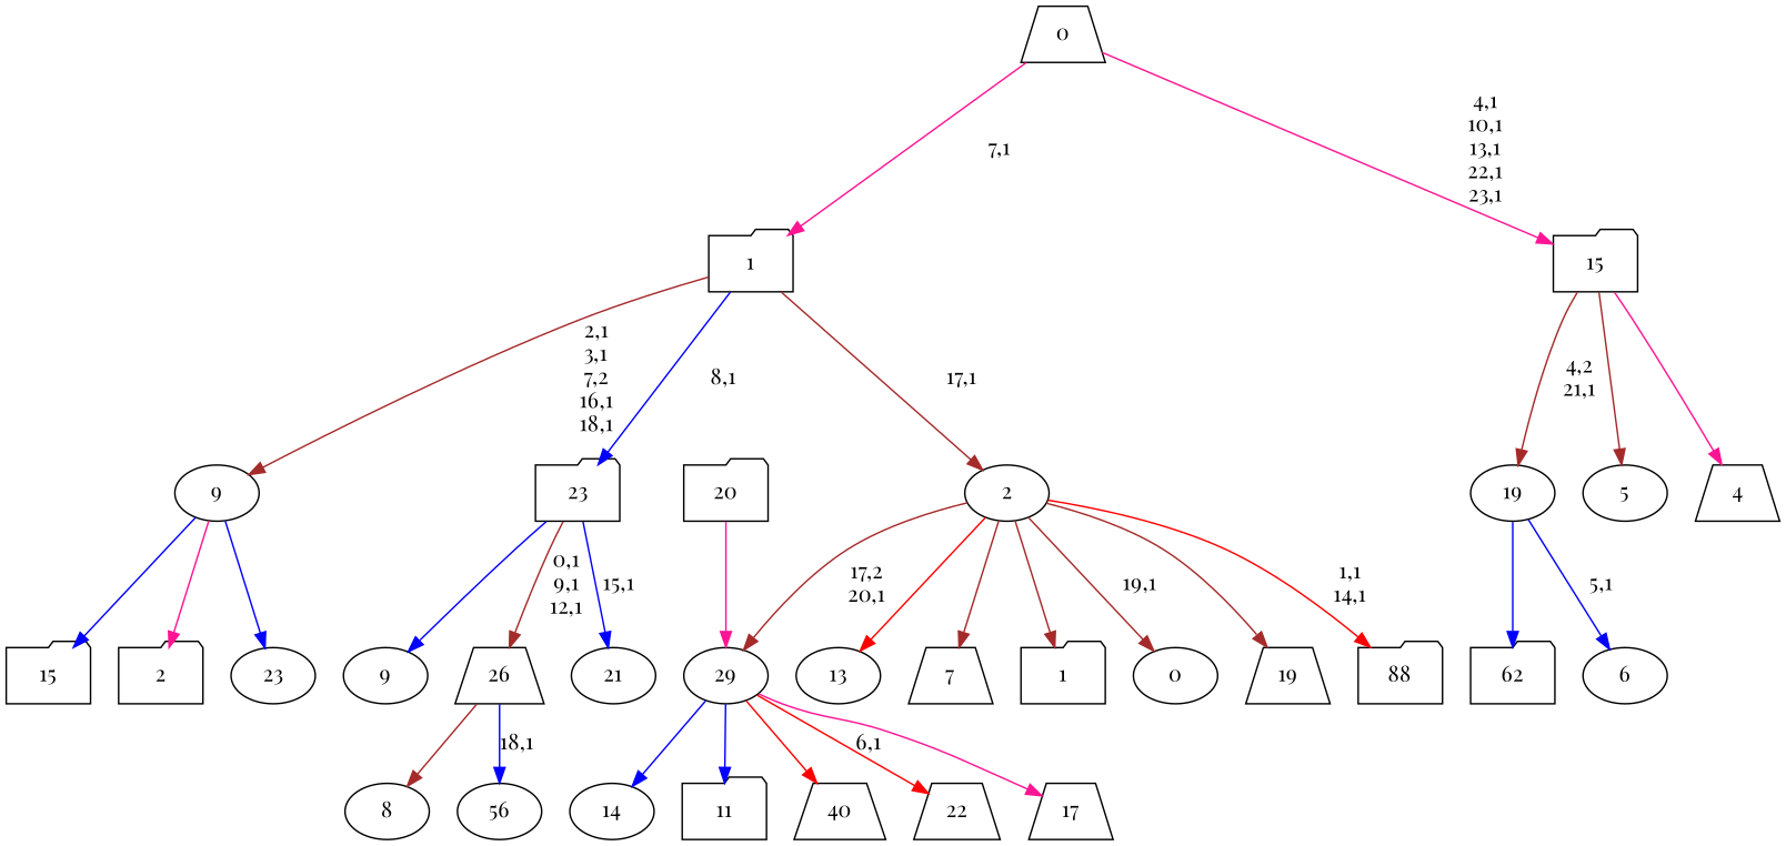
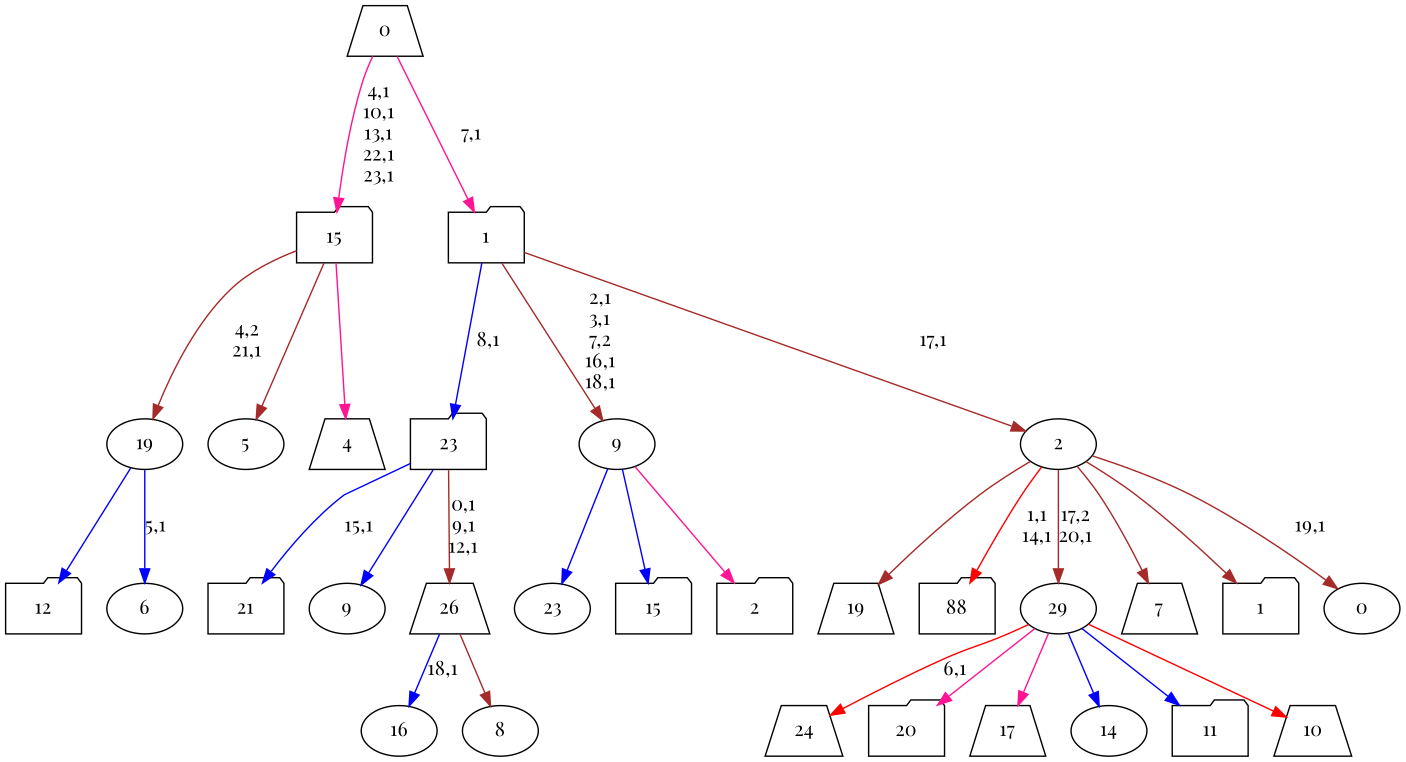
  digraph {
    fontname="Playfair Display"
    node [fontname="Playfair Display" shape=ellipse]
    edge [color=brown fontname="Playfair Display"]
    n1 [label=23]
-   n2 [label=22 shape=trapezium]
-   n3 [label=21]
+   n2 [label=24 shape=trapezium]
+   n3 [label=21 shape=folder]
    n4 [label=20 shape=folder]
    n5 [label=19 shape=trapezium]
    n6 [label=88 shape=folder]
    n7 [label=17 shape=trapezium]
-   n8 [label=56]
+   n8 [label=16]
    n9 [label=15 shape=folder]
    n10 [label=14]
-   n11 [label=13]
-   n12 [label=62 shape=folder]
+   n12 [label=12 shape=folder]
    n13 [label=11 shape=folder]
-   n14 [label=40 shape=trapezium]
+   n14 [label=10 shape=trapezium]
    29
    n16 [label=9]
    n17 [label=8]
    26 [shape=trapezium]
    23 [shape=folder]
    n20 [label=7 shape=trapezium]
    n21 [label=6]
    19
    n23 [label=5]
    n24 [label=4 shape=trapezium]
    15 [shape=folder]
    n26 [label=2 shape=folder]
    9
    n28 [label=1 shape=folder]
    n29 [label=0]
    2
    1 [shape=folder]
    0 [shape=trapezium]
    29 -> n2 [color=red label="6,1"]
-   n4 -> 29 [color=deeppink]
+   29 -> n4 [color=deeppink]
    29 -> n7 [color=deeppink]
    29 -> n10 [color=blue]
    29 -> n13 [color=blue]
    29 -> n14 [color=red]
    26 -> n8 [color=blue label="18,1"]
    26 -> n17
    23 -> n3 [color=blue label="15,1"]
    23 -> n16 [color=blue]
    23 -> 26 [label="0,1\n9,1\n12,1"]
    19 -> n12 [color=blue]
    19 -> n21 [color=blue label="5,1"]
    15 -> 19 [label="4,2\n21,1"]
    15 -> n23
    15 -> n24 [color=deeppink]
    9 -> n1 [color=blue]
    9 -> n9 [color=blue]
    9 -> n26 [color=deeppink]
    2 -> n5
    2 -> n6 [color=red label="1,1\n14,1"]
-   2 -> n11 [color=red]
    2 -> 29 [label="17,2\n20,1"]
    2 -> n20
    2 -> n28
    2 -> n29 [label="19,1"]
    1 -> 23 [color=blue label="8,1"]
    1 -> 9 [label="2,1\n3,1\n7,2\n16,1\n18,1"]
    1 -> 2 [label="17,1"]
    0 -> 15 [color=deeppink label="4,1\n10,1\n13,1\n22,1\n23,1"]
    0 -> 1 [color=deeppink label="7,1"]
  }
